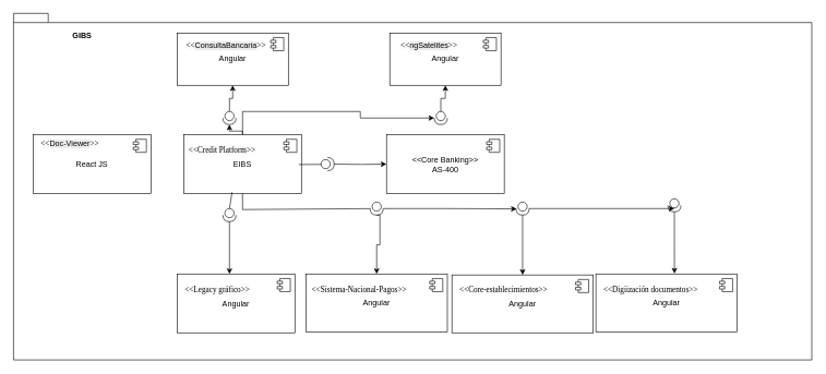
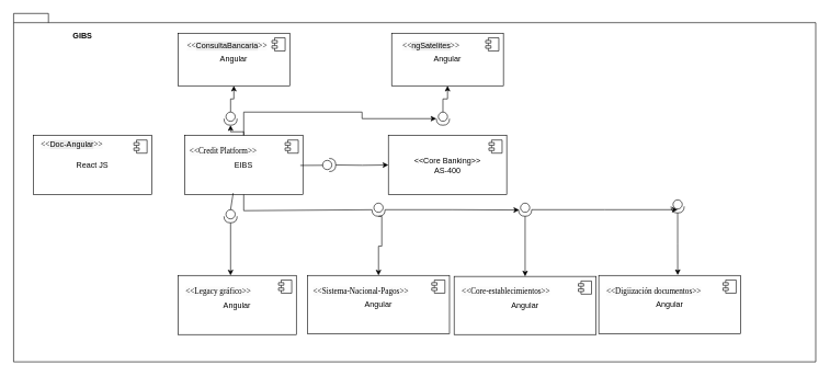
  <mxCell id="0" />
  <mxCell id="1" parent="0" />
  <mxCell id="2" value="" style="shape=folder;fontStyle=1;spacingTop=10;tabWidth=40;tabHeight=14;tabPosition=left;html=1;whiteSpace=wrap;" vertex="1" parent="1"><mxGeometry x="20" y="20" width="1220" height="530" as="geometry" /></mxCell>
  <mxCell id="3" value="&lt;div&gt;&amp;lt;&amp;lt;Core Banking&amp;gt;&amp;gt;&lt;/div&gt;AS-400" style="html=1;dropTarget=0;whiteSpace=wrap;" vertex="1" parent="1"><mxGeometry x="590" y="205.5" width="180" height="90" as="geometry" /></mxCell>
  <mxCell id="4" value="" style="shape=module;jettyWidth=8;jettyHeight=4;" vertex="1" parent="3"><mxGeometry x="1" width="20" height="20" relative="1" as="geometry"><mxPoint x="-27" y="7" as="offset" /></mxGeometry></mxCell>
  <mxCell id="5" style="edgeStyle=orthogonalEdgeStyle;rounded=0;orthogonalLoop=1;jettySize=auto;html=1;" edge="1" parent="1" source="6" target="44"><mxGeometry relative="1" as="geometry"><Array as="points"><mxPoint x="370" y="170" /><mxPoint x="550" y="170" /></Array></mxGeometry></mxCell>
  <mxCell id="6" value="EIBS" style="html=1;dropTarget=0;whiteSpace=wrap;" vertex="1" parent="1"><mxGeometry x="280" y="205.5" width="180" height="90" as="geometry" /></mxCell>
  <mxCell id="7" value="" style="shape=module;jettyWidth=8;jettyHeight=4;" vertex="1" parent="6"><mxGeometry x="1" width="20" height="20" relative="1" as="geometry"><mxPoint x="-27" y="7" as="offset" /></mxGeometry></mxCell>
  <mxCell id="8" style="edgeStyle=orthogonalEdgeStyle;rounded=0;orthogonalLoop=1;jettySize=auto;html=1;entryX=0;entryY=0.5;entryDx=0;entryDy=0;" edge="1" parent="1" target="3"><mxGeometry relative="1" as="geometry"><mxPoint x="510" y="250.5" as="sourcePoint" /></mxGeometry></mxCell>
  <mxCell id="9" value="" style="shape=providedRequiredInterface;html=1;verticalLabelPosition=bottom;sketch=0;" vertex="1" parent="1"><mxGeometry x="490" y="240.5" width="20" height="20" as="geometry" /></mxCell>
  <mxCell id="10" value="" style="endArrow=none;html=1;rounded=0;entryX=0.556;entryY=0.521;entryDx=0;entryDy=0;entryPerimeter=0;" edge="1" parent="1"><mxGeometry width="50" height="50" relative="1" as="geometry"><mxPoint x="456" y="251.16" as="sourcePoint" /><mxPoint x="490.36" y="250.997" as="targetPoint" /></mxGeometry></mxCell>
  <mxCell id="11" value="Angular" style="html=1;dropTarget=0;whiteSpace=wrap;" vertex="1" parent="1"><mxGeometry x="270" y="418.5" width="180" height="90" as="geometry" /></mxCell>
  <mxCell id="12" value="" style="shape=module;jettyWidth=8;jettyHeight=4;" vertex="1" parent="11"><mxGeometry x="1" width="20" height="20" relative="1" as="geometry"><mxPoint x="-27" y="7" as="offset" /></mxGeometry></mxCell>
  <mxCell id="13" value="" style="shape=providedRequiredInterface;html=1;verticalLabelPosition=bottom;sketch=0;rotation=90;" vertex="1" parent="1"><mxGeometry x="340" y="318.5" width="20" height="20" as="geometry" /></mxCell>
  <mxCell id="14" value="" style="endArrow=none;html=1;rounded=0;exitX=0;exitY=0.5;exitDx=0;exitDy=0;exitPerimeter=0;entryX=0.411;entryY=0.975;entryDx=0;entryDy=0;entryPerimeter=0;" edge="1" parent="1" source="13" target="6"><mxGeometry width="50" height="50" relative="1" as="geometry"><mxPoint x="49" y="390.16" as="sourcePoint" /><mxPoint x="640" y="295.5" as="targetPoint" /></mxGeometry></mxCell>
  <mxCell id="15" style="edgeStyle=orthogonalEdgeStyle;rounded=0;orthogonalLoop=1;jettySize=auto;html=1;exitX=1;exitY=0.5;exitDx=0;exitDy=0;exitPerimeter=0;" edge="1" parent="1" source="13"><mxGeometry relative="1" as="geometry"><mxPoint x="488" y="362.5" as="sourcePoint" /><mxPoint x="350" y="418.5" as="targetPoint" /><Array as="points"><mxPoint x="350" y="418.5" /></Array></mxGeometry></mxCell>
  <mxCell id="16" value="&lt;b&gt;GIBS&lt;/b&gt;" style="text;html=1;align=center;verticalAlign=middle;whiteSpace=wrap;rounded=0;" vertex="1" parent="1"><mxGeometry y="40" width="130" height="30" as="geometry" x="60" /></mxCell>
  <mxCell id="17" value="Angular" style="html=1;dropTarget=0;whiteSpace=wrap;" vertex="1" parent="1"><mxGeometry x="467" y="418.5" width="216" height="88.5" as="geometry" /></mxCell>
  <mxCell id="18" value="" style="shape=module;jettyWidth=8;jettyHeight=4;" vertex="1" parent="17"><mxGeometry x="1" width="20" height="20" relative="1" as="geometry"><mxPoint x="-27" y="7" as="offset" /></mxGeometry></mxCell>
  <mxCell id="19" style="edgeStyle=orthogonalEdgeStyle;rounded=0;orthogonalLoop=1;jettySize=auto;html=1;exitX=1;exitY=0.5;exitDx=0;exitDy=0;exitPerimeter=0;entryX=0.5;entryY=0;entryDx=0;entryDy=0;" edge="1" parent="1" source="24" target="17"><mxGeometry relative="1" as="geometry"><mxPoint x="822" y="352.5" as="sourcePoint" /><mxPoint x="684" y="408.5" as="targetPoint" /><Array as="points"><mxPoint x="580" y="329" /><mxPoint x="580" y="374" /><mxPoint x="575" y="374" /></Array></mxGeometry></mxCell>
  <mxCell id="20" value="" style="endArrow=none;html=1;rounded=0;entryX=0.5;entryY=1;entryDx=0;entryDy=0;" edge="1" parent="1" source="24" target="6"><mxGeometry width="50" height="50" relative="1" as="geometry"><mxPoint x="680" y="318.5" as="sourcePoint" /><mxPoint x="376" y="298.5" as="targetPoint" /><Array as="points"><mxPoint x="370" y="320" /></Array></mxGeometry></mxCell>
  <mxCell id="21" value="&lt;span style=&quot;color: rgb(0, 0, 0); font-family: Verdana; font-size: 12px; font-style: normal; font-variant-ligatures: normal; font-variant-caps: normal; font-weight: 400; letter-spacing: normal; orphans: 2; text-align: center; text-indent: 0px; text-transform: none; widows: 2; word-spacing: 0px; -webkit-text-stroke-width: 0px; white-space: nowrap; background-color: rgb(251, 251, 251); text-decoration-thickness: initial; text-decoration-style: initial; text-decoration-color: initial; display: inline !important; float: none;&quot;&gt;&amp;lt;&amp;lt;Credit Platform&amp;gt;&amp;gt;&lt;/span&gt;" style="text;whiteSpace=wrap;html=1;" vertex="1" parent="1"><mxGeometry x="286" y="215.5" width="100" height="25" as="geometry" /></mxCell>
  <mxCell id="22" value="&lt;span style=&quot;color: rgb(0, 0, 0); font-family: Verdana; font-size: 12px; font-style: normal; font-variant-ligatures: normal; font-variant-caps: normal; font-weight: 400; letter-spacing: normal; orphans: 2; text-align: center; text-indent: 0px; text-transform: none; widows: 2; word-spacing: 0px; -webkit-text-stroke-width: 0px; white-space: nowrap; background-color: rgb(251, 251, 251); text-decoration-thickness: initial; text-decoration-style: initial; text-decoration-color: initial; float: none; display: inline !important;&quot;&gt;&amp;lt;&amp;lt;Sistema-Nacional-Pagos&amp;gt;&amp;gt;&lt;/span&gt;" style="text;whiteSpace=wrap;html=1;" vertex="1" parent="1"><mxGeometry x="474" y="428.5" width="100" height="25" as="geometry" /></mxCell>
  <mxCell id="23" value="&lt;span style=&quot;color: rgb(0, 0, 0); font-family: Verdana; font-size: 12px; font-style: normal; font-variant-ligatures: normal; font-variant-caps: normal; font-weight: 400; letter-spacing: normal; orphans: 2; text-align: center; text-indent: 0px; text-transform: none; widows: 2; word-spacing: 0px; -webkit-text-stroke-width: 0px; white-space: nowrap; background-color: rgb(251, 251, 251); text-decoration-thickness: initial; text-decoration-style: initial; text-decoration-color: initial; float: none; display: inline !important;&quot;&gt;&amp;lt;&amp;lt;Legacy gráfico&amp;gt;&amp;gt;&lt;/span&gt;" style="text;whiteSpace=wrap;html=1;" vertex="1" parent="1"><mxGeometry x="280" y="428.5" width="100" height="25" as="geometry" /></mxCell>
  <mxCell id="24" value="" style="shape=providedRequiredInterface;html=1;verticalLabelPosition=bottom;sketch=0;rotation=90;" vertex="1" parent="1"><mxGeometry x="565" y="308.5" width="20" height="20" as="geometry" /></mxCell>
  <mxCell id="25" value="Angular" style="html=1;dropTarget=0;whiteSpace=wrap;" vertex="1" parent="1"><mxGeometry x="690" y="420" width="216" height="88.5" as="geometry" /></mxCell>
  <mxCell id="26" value="" style="shape=module;jettyWidth=8;jettyHeight=4;" vertex="1" parent="25"><mxGeometry x="1" width="20" height="20" relative="1" as="geometry"><mxPoint x="-27" y="7" as="offset" /></mxGeometry></mxCell>
  <mxCell id="27" value="&lt;span style=&quot;color: rgb(0, 0, 0); font-family: Verdana; font-size: 12px; font-style: normal; font-variant-ligatures: normal; font-variant-caps: normal; font-weight: 400; letter-spacing: normal; orphans: 2; text-align: center; text-indent: 0px; text-transform: none; widows: 2; word-spacing: 0px; -webkit-text-stroke-width: 0px; white-space: nowrap; background-color: rgb(251, 251, 251); text-decoration-thickness: initial; text-decoration-style: initial; text-decoration-color: initial; float: none; display: inline !important;&quot;&gt;&amp;lt;&amp;lt;Core-establecimientos&amp;gt;&amp;gt;&lt;/span&gt;" style="text;whiteSpace=wrap;html=1;" vertex="1" parent="1"><mxGeometry x="700" y="428.5" width="100" height="25" as="geometry" /></mxCell>
  <mxCell id="28" value="Angular" style="html=1;dropTarget=0;whiteSpace=wrap;" vertex="1" parent="1"><mxGeometry x="910" y="418.5" width="216" height="88.5" as="geometry" /></mxCell>
  <mxCell id="29" value="" style="shape=module;jettyWidth=8;jettyHeight=4;" vertex="1" parent="28"><mxGeometry x="1" width="20" height="20" relative="1" as="geometry"><mxPoint x="-27" y="7" as="offset" /></mxGeometry></mxCell>
  <mxCell id="30" value="&lt;span style=&quot;color: rgb(0, 0, 0); font-family: Verdana; font-size: 12px; font-style: normal; font-variant-ligatures: normal; font-variant-caps: normal; font-weight: 400; letter-spacing: normal; orphans: 2; text-align: center; text-indent: 0px; text-transform: none; widows: 2; word-spacing: 0px; -webkit-text-stroke-width: 0px; white-space: nowrap; background-color: rgb(251, 251, 251); text-decoration-thickness: initial; text-decoration-style: initial; text-decoration-color: initial; float: none; display: inline !important;&quot;&gt;&amp;lt;&amp;lt;Digiización documentos&amp;gt;&amp;gt;&lt;/span&gt;" style="text;whiteSpace=wrap;html=1;" vertex="1" parent="1"><mxGeometry x="920" y="428.5" width="100" height="25" as="geometry" /></mxCell>
  <mxCell id="31" style="edgeStyle=orthogonalEdgeStyle;rounded=0;orthogonalLoop=1;jettySize=auto;html=1;entryX=0.5;entryY=0;entryDx=0;entryDy=0;" edge="1" parent="1" source="33" target="25"><mxGeometry relative="1" as="geometry" /></mxCell>
  <mxCell id="32" style="edgeStyle=orthogonalEdgeStyle;rounded=0;orthogonalLoop=1;jettySize=auto;html=1;" edge="1" parent="1" source="33"><mxGeometry relative="1" as="geometry"><mxPoint x="1030" y="318.5" as="targetPoint" /></mxGeometry></mxCell>
  <mxCell id="33" value="" style="shape=providedRequiredInterface;html=1;verticalLabelPosition=bottom;sketch=0;rotation=90;" vertex="1" parent="1"><mxGeometry x="788" y="308.5" width="20" height="20" as="geometry" /></mxCell>
  <mxCell id="34" value="" style="shape=providedRequiredInterface;html=1;verticalLabelPosition=bottom;sketch=0;rotation=90;" vertex="1" parent="1"><mxGeometry x="1020" y="303.5" width="20" height="20" as="geometry" /></mxCell>
  <mxCell id="35" style="edgeStyle=orthogonalEdgeStyle;rounded=0;orthogonalLoop=1;jettySize=auto;html=1;entryX=0.525;entryY=0.95;entryDx=0;entryDy=0;entryPerimeter=0;" edge="1" parent="1" source="24" target="33"><mxGeometry relative="1" as="geometry" /></mxCell>
  <mxCell id="36" style="edgeStyle=orthogonalEdgeStyle;rounded=0;orthogonalLoop=1;jettySize=auto;html=1;entryX=0.556;entryY=-0.006;entryDx=0;entryDy=0;entryPerimeter=0;" edge="1" parent="1" source="34" target="28"><mxGeometry relative="1" as="geometry" /></mxCell>
  <mxCell id="37" value="Angular" style="html=1;dropTarget=0;whiteSpace=wrap;" vertex="1" parent="1"><mxGeometry x="270" y="50" width="170" height="80" as="geometry" /></mxCell>
  <mxCell id="38" value="" style="shape=module;jettyWidth=8;jettyHeight=4;" vertex="1" parent="37"><mxGeometry x="1" width="20" height="20" relative="1" as="geometry"><mxPoint x="-27" y="7" as="offset" /></mxGeometry></mxCell>
  <mxCell id="39" value="Angular" style="html=1;dropTarget=0;whiteSpace=wrap;" vertex="1" parent="1"><mxGeometry x="595" y="50" width="170" height="80" as="geometry" /></mxCell>
  <mxCell id="40" value="" style="shape=module;jettyWidth=8;jettyHeight=4;" vertex="1" parent="39"><mxGeometry x="1" width="20" height="20" relative="1" as="geometry"><mxPoint x="-27" y="7" as="offset" /></mxGeometry></mxCell>
  <mxCell id="41" style="edgeStyle=orthogonalEdgeStyle;rounded=0;orthogonalLoop=1;jettySize=auto;html=1;" edge="1" parent="1" source="42" target="37"><mxGeometry relative="1" as="geometry" /></mxCell>
  <mxCell id="42" value="" style="shape=providedRequiredInterface;html=1;verticalLabelPosition=bottom;sketch=0;rotation=90;" vertex="1" parent="1"><mxGeometry x="340" y="170" width="20" height="20" as="geometry" /></mxCell>
  <mxCell id="43" style="edgeStyle=orthogonalEdgeStyle;rounded=0;orthogonalLoop=1;jettySize=auto;html=1;" edge="1" parent="1" source="44" target="39"><mxGeometry relative="1" as="geometry" /></mxCell>
  <mxCell id="44" value="" style="shape=providedRequiredInterface;html=1;verticalLabelPosition=bottom;sketch=0;rotation=90;" vertex="1" parent="1"><mxGeometry x="663" y="170" width="20" height="20" as="geometry" /></mxCell>
  <mxCell id="45" style="edgeStyle=orthogonalEdgeStyle;rounded=0;orthogonalLoop=1;jettySize=auto;html=1;entryX=1;entryY=0.5;entryDx=0;entryDy=0;entryPerimeter=0;" edge="1" parent="1" source="6" target="42"><mxGeometry relative="1" as="geometry"><Array as="points"><mxPoint x="370" y="200" /><mxPoint x="350" y="200" /></Array></mxGeometry></mxCell>
  <mxCell id="46" value="React JS" style="html=1;dropTarget=0;whiteSpace=wrap;" vertex="1" parent="1"><mxGeometry x="50" y="205.5" width="180" height="90" as="geometry" /></mxCell>
  <mxCell id="47" value="" style="shape=module;jettyWidth=8;jettyHeight=4;" vertex="1" parent="46"><mxGeometry x="1" width="20" height="20" relative="1" as="geometry"><mxPoint x="-27" y="7" as="offset" /></mxGeometry></mxCell>
  <mxCell id="48" value="&lt;span style=&quot;color: rgb(0, 0, 0); font-family: Verdana; font-size: 12px; font-style: normal; font-variant-ligatures: normal; font-variant-caps: normal; font-weight: 400; letter-spacing: normal; orphans: 2; text-align: center; text-indent: 0px; text-transform: none; widows: 2; word-spacing: 0px; -webkit-text-stroke-width: 0px; white-space: nowrap; background-color: rgb(251, 251, 251); text-decoration-thickness: initial; text-decoration-style: initial; text-decoration-color: initial; float: none; display: inline !important;&quot;&gt;&amp;lt;&amp;lt;&lt;span style=&quot;font-family: Helvetica; text-wrap-mode: wrap; background-color: rgb(236, 236, 236);&quot;&gt;ConsultaBancaria&lt;/span&gt;&amp;gt;&amp;gt;&lt;/span&gt;" style="text;whiteSpace=wrap;html=1;" vertex="1" parent="1"><mxGeometry x="282" y="56" width="100" height="25" as="geometry" /></mxCell>
  <mxCell id="49" value="&lt;span style=&quot;color: rgb(0, 0, 0); font-family: Verdana; font-size: 12px; font-style: normal; font-variant-ligatures: normal; font-variant-caps: normal; font-weight: 400; letter-spacing: normal; orphans: 2; text-align: center; text-indent: 0px; text-transform: none; widows: 2; word-spacing: 0px; -webkit-text-stroke-width: 0px; white-space: nowrap; background-color: rgb(251, 251, 251); text-decoration-thickness: initial; text-decoration-style: initial; text-decoration-color: initial; float: none; display: inline !important;&quot;&gt;&amp;lt;&amp;lt;&lt;span style=&quot;font-family: Helvetica; text-wrap-mode: wrap; background-color: rgb(236, 236, 236);&quot;&gt;ngSatelites&lt;/span&gt;&amp;gt;&amp;gt;&lt;/span&gt;" style="text;whiteSpace=wrap;html=1;" vertex="1" parent="1"><mxGeometry x="610" y="56" width="100" height="25" as="geometry" /></mxCell>
- <mxCell id="50" value="&lt;span style=&quot;color: rgb(0, 0, 0); font-family: Verdana; font-size: 12px; font-style: normal; font-variant-ligatures: normal; font-variant-caps: normal; font-weight: 400; letter-spacing: normal; orphans: 2; text-align: center; text-indent: 0px; text-transform: none; widows: 2; word-spacing: 0px; -webkit-text-stroke-width: 0px; white-space: nowrap; background-color: rgb(251, 251, 251); text-decoration-thickness: initial; text-decoration-style: initial; text-decoration-color: initial; float: none; display: inline !important;&quot;&gt;&amp;lt;&amp;lt;&lt;span style=&quot;font-family: Helvetica; text-wrap-mode: wrap; background-color: rgb(236, 236, 236);&quot;&gt;Doc-Viewer&lt;/span&gt;&amp;gt;&amp;gt;&lt;/span&gt;" style="text;whiteSpace=wrap;html=1;" vertex="1" parent="1"><mxGeometry y="205.5" width="120" height="25" as="geometry" x="60" /></mxCell>
+ <mxCell id="50" value="&lt;span style=&quot;color: rgb(0, 0, 0); font-family: Verdana; font-size: 12px; font-style: normal; font-variant-ligatures: normal; font-variant-caps: normal; font-weight: 400; letter-spacing: normal; orphans: 2; text-align: center; text-indent: 0px; text-transform: none; widows: 2; word-spacing: 0px; -webkit-text-stroke-width: 0px; white-space: nowrap; background-color: rgb(251, 251, 251); text-decoration-thickness: initial; text-decoration-style: initial; text-decoration-color: initial; float: none; display: inline !important;&quot;&gt;&amp;lt;&amp;lt;&lt;span style=&quot;font-family: Helvetica; text-wrap-mode: wrap; background-color: rgb(236, 236, 236);&quot;&gt;Doc-Angular&lt;/span&gt;&amp;gt;&amp;gt;&lt;/span&gt;" style="text;whiteSpace=wrap;html=1;" vertex="1" parent="1"><mxGeometry y="205.5" width="120" height="25" as="geometry" x="60" /></mxCell>
